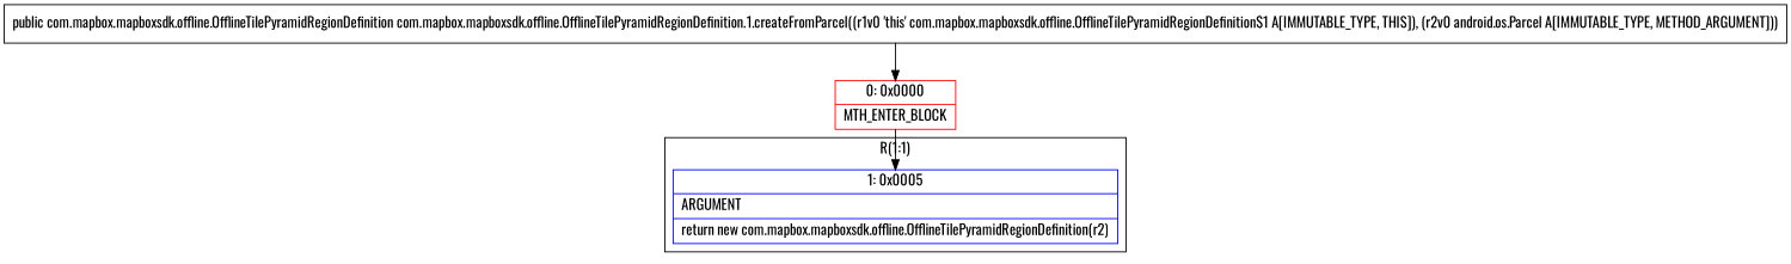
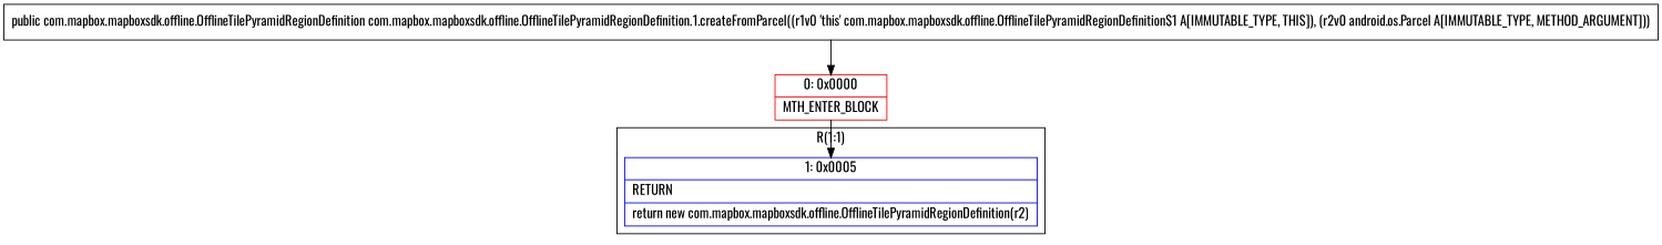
  digraph {
    fontname=Oswald
    node [shape=record fontname=Oswald]
    edge [fontname=Oswald]
-   n1 [color=blue label="{1\:\ 0x0005|ARGUMENT\l|return new com.mapbox.mapboxsdk.offline.OfflineTilePyramidRegionDefinition(r2)\l}"]
+   n1 [color=blue label="{1\:\ 0x0005|RETURN\l|return new com.mapbox.mapboxsdk.offline.OfflineTilePyramidRegionDefinition(r2)\l}"]
    n2 [color=red label="{0\:\ 0x0000|MTH_ENTER_BLOCK\l}"]
    n3 [label="{public com.mapbox.mapboxsdk.offline.OfflineTilePyramidRegionDefinition com.mapbox.mapboxsdk.offline.OfflineTilePyramidRegionDefinition.1.createFromParcel((r1v0 'this' com.mapbox.mapboxsdk.offline.OfflineTilePyramidRegionDefinition$1 A[IMMUTABLE_TYPE, THIS]), (r2v0 android.os.Parcel A[IMMUTABLE_TYPE, METHOD_ARGUMENT])) }"]
    subgraph cluster_1 {
      label="R(1:1)"
      n1
    }
    n2 -> n1
    n3 -> n2
  }
